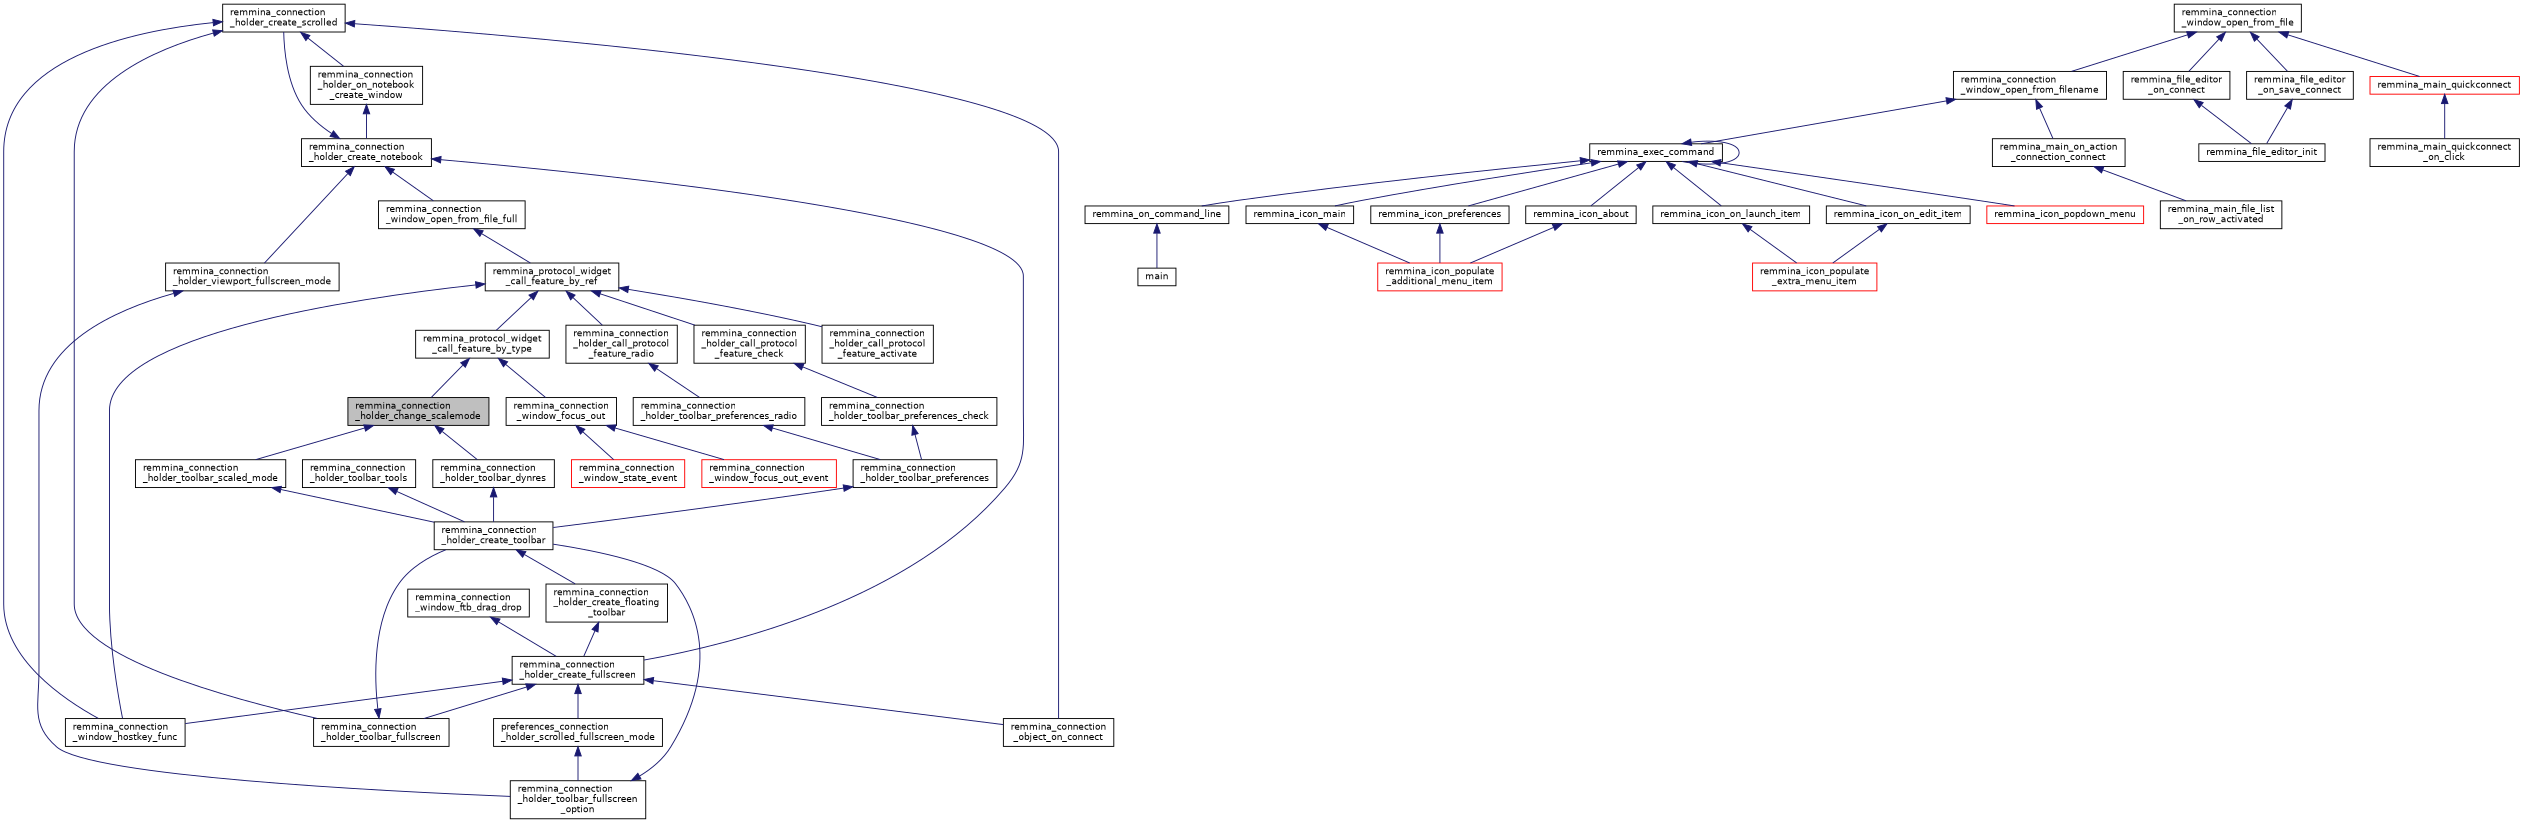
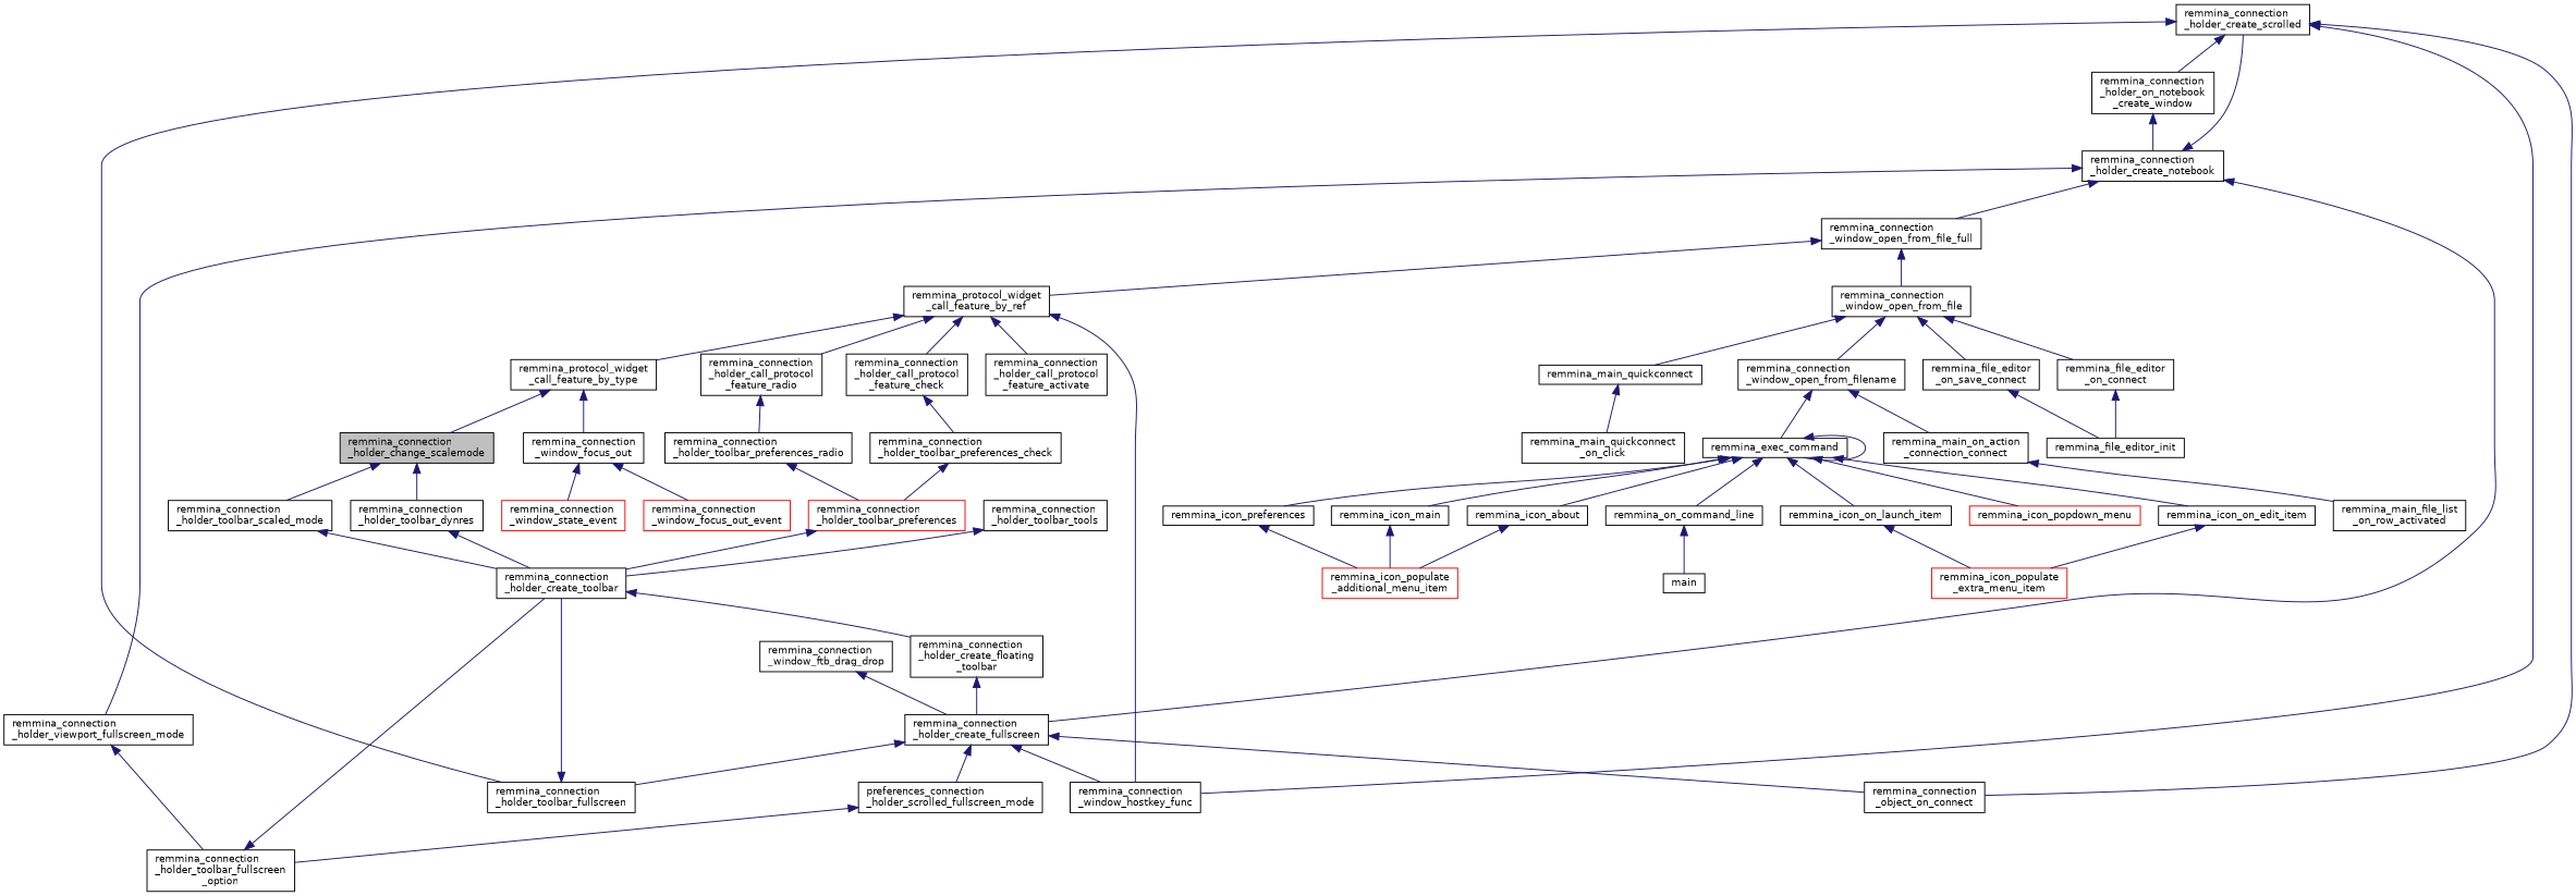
  digraph {
    rankdir=TB
    node [color=black fillcolor=white fontname=Helvetica fontsize=10 shape=record style=filled]
    edge [color=midnightblue dir=back fontname=Helvetica fontsize=10 labelfontname=Helvetica labelfontsize=10 style=solid]
    n1 [fillcolor=grey75 fontcolor=black height=0.2 label="remmina_connection\l_holder_change_scalemode" width=0.4]
    n2 [height=0.2 label="remmina_connection\l_holder_toolbar_dynres" width=0.4]
    n3 [height=0.2 label="remmina_connection\l_holder_toolbar_scaled_mode" width=0.4]
    n4 [height=0.2 label="remmina_connection\l_holder_create_toolbar" width=0.4]
    n5 [height=0.2 label="remmina_connection\l_holder_create_floating\l_toolbar" width=0.4]
    n6 [height=0.2 label="remmina_connection\l_holder_create_fullscreen" width=0.4]
    n7 [height=0.2 label="remmina_connection\l_holder_create_scrolled" width=0.4]
    n8 [height=0.2 label="remmina_connection\l_holder_toolbar_fullscreen" width=0.4]
    n9 [height=0.2 label="remmina_connection\l_window_hostkey_func" width=0.4]
    n10 [height=0.2 label="remmina_connection\l_object_on_connect" width=0.4]
    n11 [height=0.2 label="remmina_connection\l_holder_on_notebook\l_create_window" width=0.4]
    n12 [height=0.2 label="preferences_connection\l_holder_scrolled_fullscreen_mode" width=0.4]
    n13 [height=0.2 label="remmina_connection\l_window_ftb_drag_drop" width=0.4]
    n14 [height=0.2 label="remmina_connection\l_holder_viewport_fullscreen_mode" width=0.4]
    n15 [height=0.2 label="remmina_connection\l_holder_toolbar_fullscreen\l_option" width=0.4]
    n16 [height=0.2 label="remmina_connection\l_window_open_from_file_full" width=0.4]
    n17 [height=0.2 label="remmina_connection\l_window_open_from_file" width=0.4]
    n18 [height=0.2 label="remmina_protocol_widget\l_call_feature_by_ref" width=0.4]
    n19 [height=0.2 label="remmina_connection\l_window_open_from_filename" width=0.4]
    n20 [height=0.2 label="remmina_file_editor\l_on_connect" width=0.4]
    n21 [height=0.2 label="remmina_file_editor\l_on_save_connect" width=0.4]
-   n22 [color=red height=0.2 label=remmina_main_quickconnect width=0.4]
+   n22 [height=0.2 label=remmina_main_quickconnect width=0.4]
    n23 [height=0.2 label="remmina_connection\l_holder_call_protocol\l_feature_radio" width=0.4]
    n24 [height=0.2 label="remmina_connection\l_holder_call_protocol\l_feature_check" width=0.4]
    n25 [height=0.2 label="remmina_connection\l_holder_call_protocol\l_feature_activate" width=0.4]
    n26 [height=0.2 label="remmina_protocol_widget\l_call_feature_by_type" width=0.4]
    n27 [height=0.2 label=remmina_exec_command width=0.4]
    n28 [height=0.2 label="remmina_main_on_action\l_connection_connect" width=0.4]
    n29 [height=0.2 label=remmina_file_editor_init width=0.4]
    n30 [height=0.2 label="remmina_main_quickconnect\l_on_click" width=0.4]
    n31 [height=0.2 label=remmina_on_command_line width=0.4]
    n32 [height=0.2 label=remmina_icon_main width=0.4]
    n33 [height=0.2 label=remmina_icon_preferences width=0.4]
    n34 [height=0.2 label=remmina_icon_about width=0.4]
    n35 [height=0.2 label=remmina_icon_on_launch_item width=0.4]
    n36 [height=0.2 label=remmina_icon_on_edit_item width=0.4]
    n37 [color=red height=0.2 label=remmina_icon_popdown_menu width=0.4]
    n38 [height=0.2 label="remmina_main_file_list\l_on_row_activated" width=0.4]
    n39 [height=0.2 label=main width=0.4]
    n40 [color=red height=0.2 label="remmina_icon_populate\l_additional_menu_item" width=0.4]
    n41 [color=red height=0.2 label="remmina_icon_populate\l_extra_menu_item" width=0.4]
    n42 [height=0.2 label="remmina_connection\l_holder_toolbar_preferences_radio" width=0.4]
    n43 [height=0.2 label="remmina_connection\l_holder_toolbar_preferences_check" width=0.4]
    n44 [height=0.2 label="remmina_connection\l_window_focus_out" width=0.4]
-   n45 [height=0.2 label="remmina_connection\l_holder_toolbar_preferences" width=0.4]
+   n45 [color=red height=0.2 label="remmina_connection\l_holder_toolbar_preferences" width=0.4]
    n46 [height=0.2 label="remmina_connection\l_holder_toolbar_tools" width=0.4]
    n47 [color=red height=0.2 label="remmina_connection\l_window_focus_out_event" width=0.4]
    n48 [color=red height=0.2 label="remmina_connection\l_window_state_event" width=0.4]
    n49 [height=0.2 label="remmina_connection\l_holder_create_notebook" width=0.4]
    n1 -> n2
    n1 -> n3
    n2 -> n4
    n3 -> n4
    n4 -> n5
    n5 -> n6
    n6 -> n8
    n6 -> n9
    n6 -> n10
    n6 -> n12
    n7 -> n8
    n7 -> n9
    n7 -> n10
    n7 -> n11
    n8 -> n4
    n11 -> n49
    n12 -> n15
    n13 -> n6
    n14 -> n15
    n15 -> n4
+   n16 -> n17
    n16 -> n18
    n17 -> n19
    n17 -> n20
    n17 -> n21
    n17 -> n22
    n18 -> n9
    n18 -> n23
    n18 -> n24
    n18 -> n25
    n18 -> n26
    n19 -> n27
    n19 -> n28
    n20 -> n29
    n21 -> n29
    n22 -> n30
    n23 -> n42
    n24 -> n43
    n26 -> n1
    n26 -> n44
    n27 -> n27
    n27 -> n31
    n27 -> n32
    n27 -> n33
    n27 -> n34
    n27 -> n35
    n27 -> n36
    n27 -> n37
    n28 -> n38
    n31 -> n39
    n32 -> n40
    n33 -> n40
    n34 -> n40
    n35 -> n41
    n36 -> n41
    n42 -> n45
    n43 -> n45
    n44 -> n47
    n44 -> n48
    n45 -> n4
    n46 -> n4
    n49 -> n6
    n49 -> n7
    n49 -> n14
    n49 -> n16
  }
